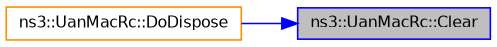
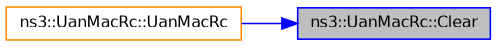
  digraph {
    rankdir=RL
    node [fontname=Helvetica fontsize=10 shape=record style=filled]
    n1 [color=blue fillcolor=grey75 fontcolor=black height=0.2 label="ns3::UanMacRc::Clear" width=0.4]
-   n2 [color=darkorange fillcolor=white height=0.2 label="ns3::UanMacRc::DoDispose" width=0.4]
+   n2 [color=darkorange fillcolor=white height=0.2 label="ns3::UanMacRc::UanMacRc" width=0.4]
    n1 -> n2 [color=blue dir=back fontname=Helvetica fontsize=10 labelfontname=Helvetica labelfontsize=10 style=solid]
  }
